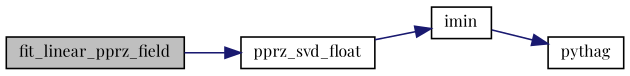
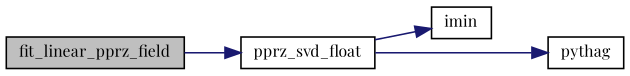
  digraph {
    fontname="Playfair Display"
    rankdir=LR
    node [color=black fillcolor=white fontname="Playfair Display" fontsize=10 shape=record style=filled]
    edge [color=midnightblue fontname="Playfair Display" fontsize=10 labelfontname=FreeSans labelfontsize=10 style=solid]
    n1 [fillcolor=grey75 fontcolor=black height=0.2 label=fit_linear_pprz_field width=0.4]
    n2 [height=0.2 label=pprz_svd_float width=0.4]
    n3 [height=0.2 label=imin width=0.4]
    n4 [height=0.2 label=pythag width=0.4]
    n1 -> n2
    n2 -> n3
-   n3 -> n4
+   n2 -> n4
  }
